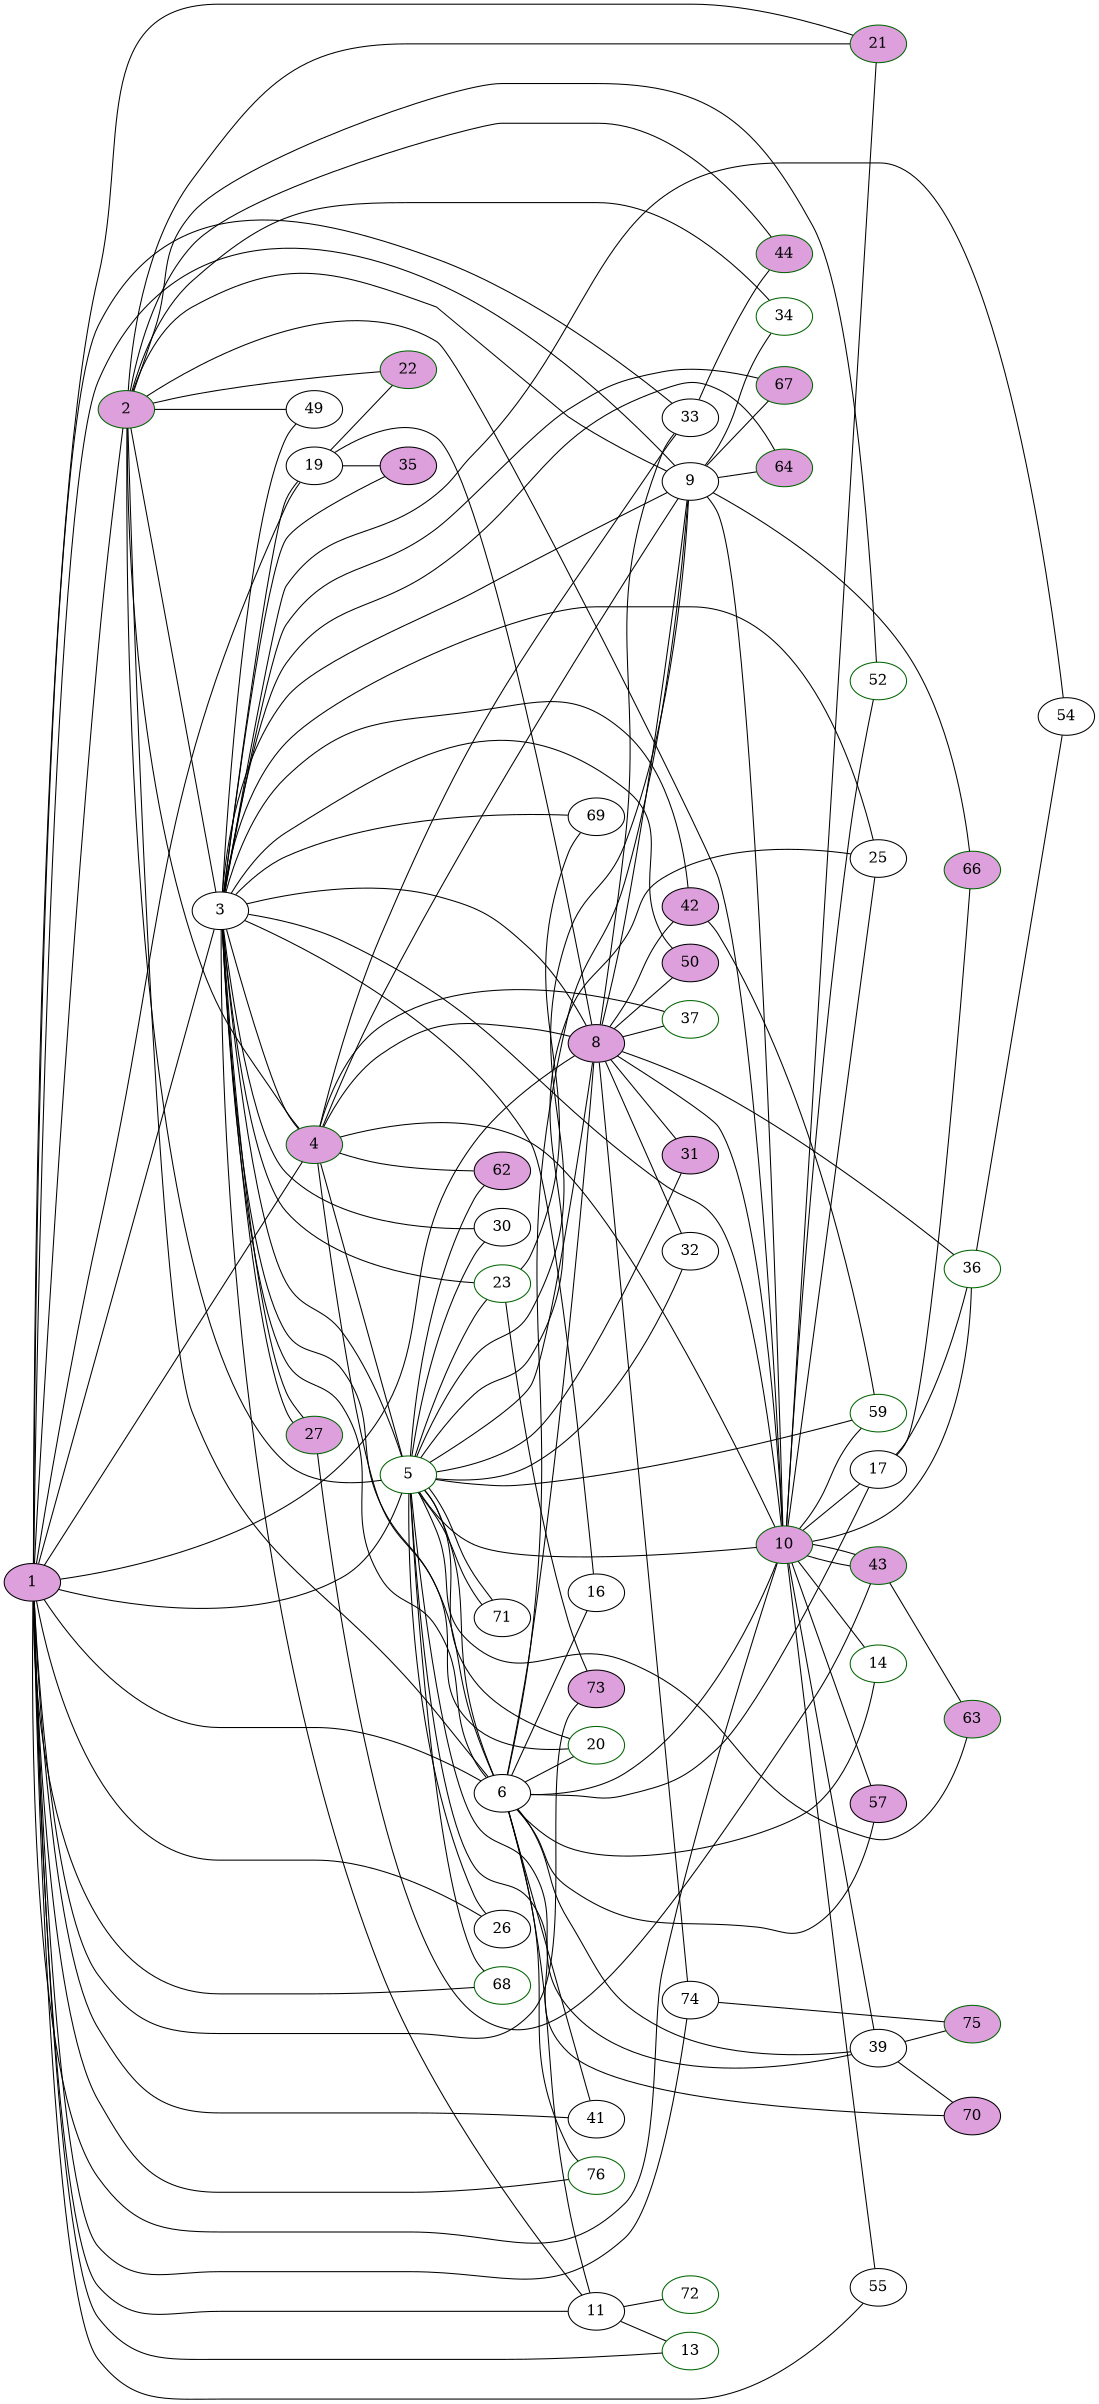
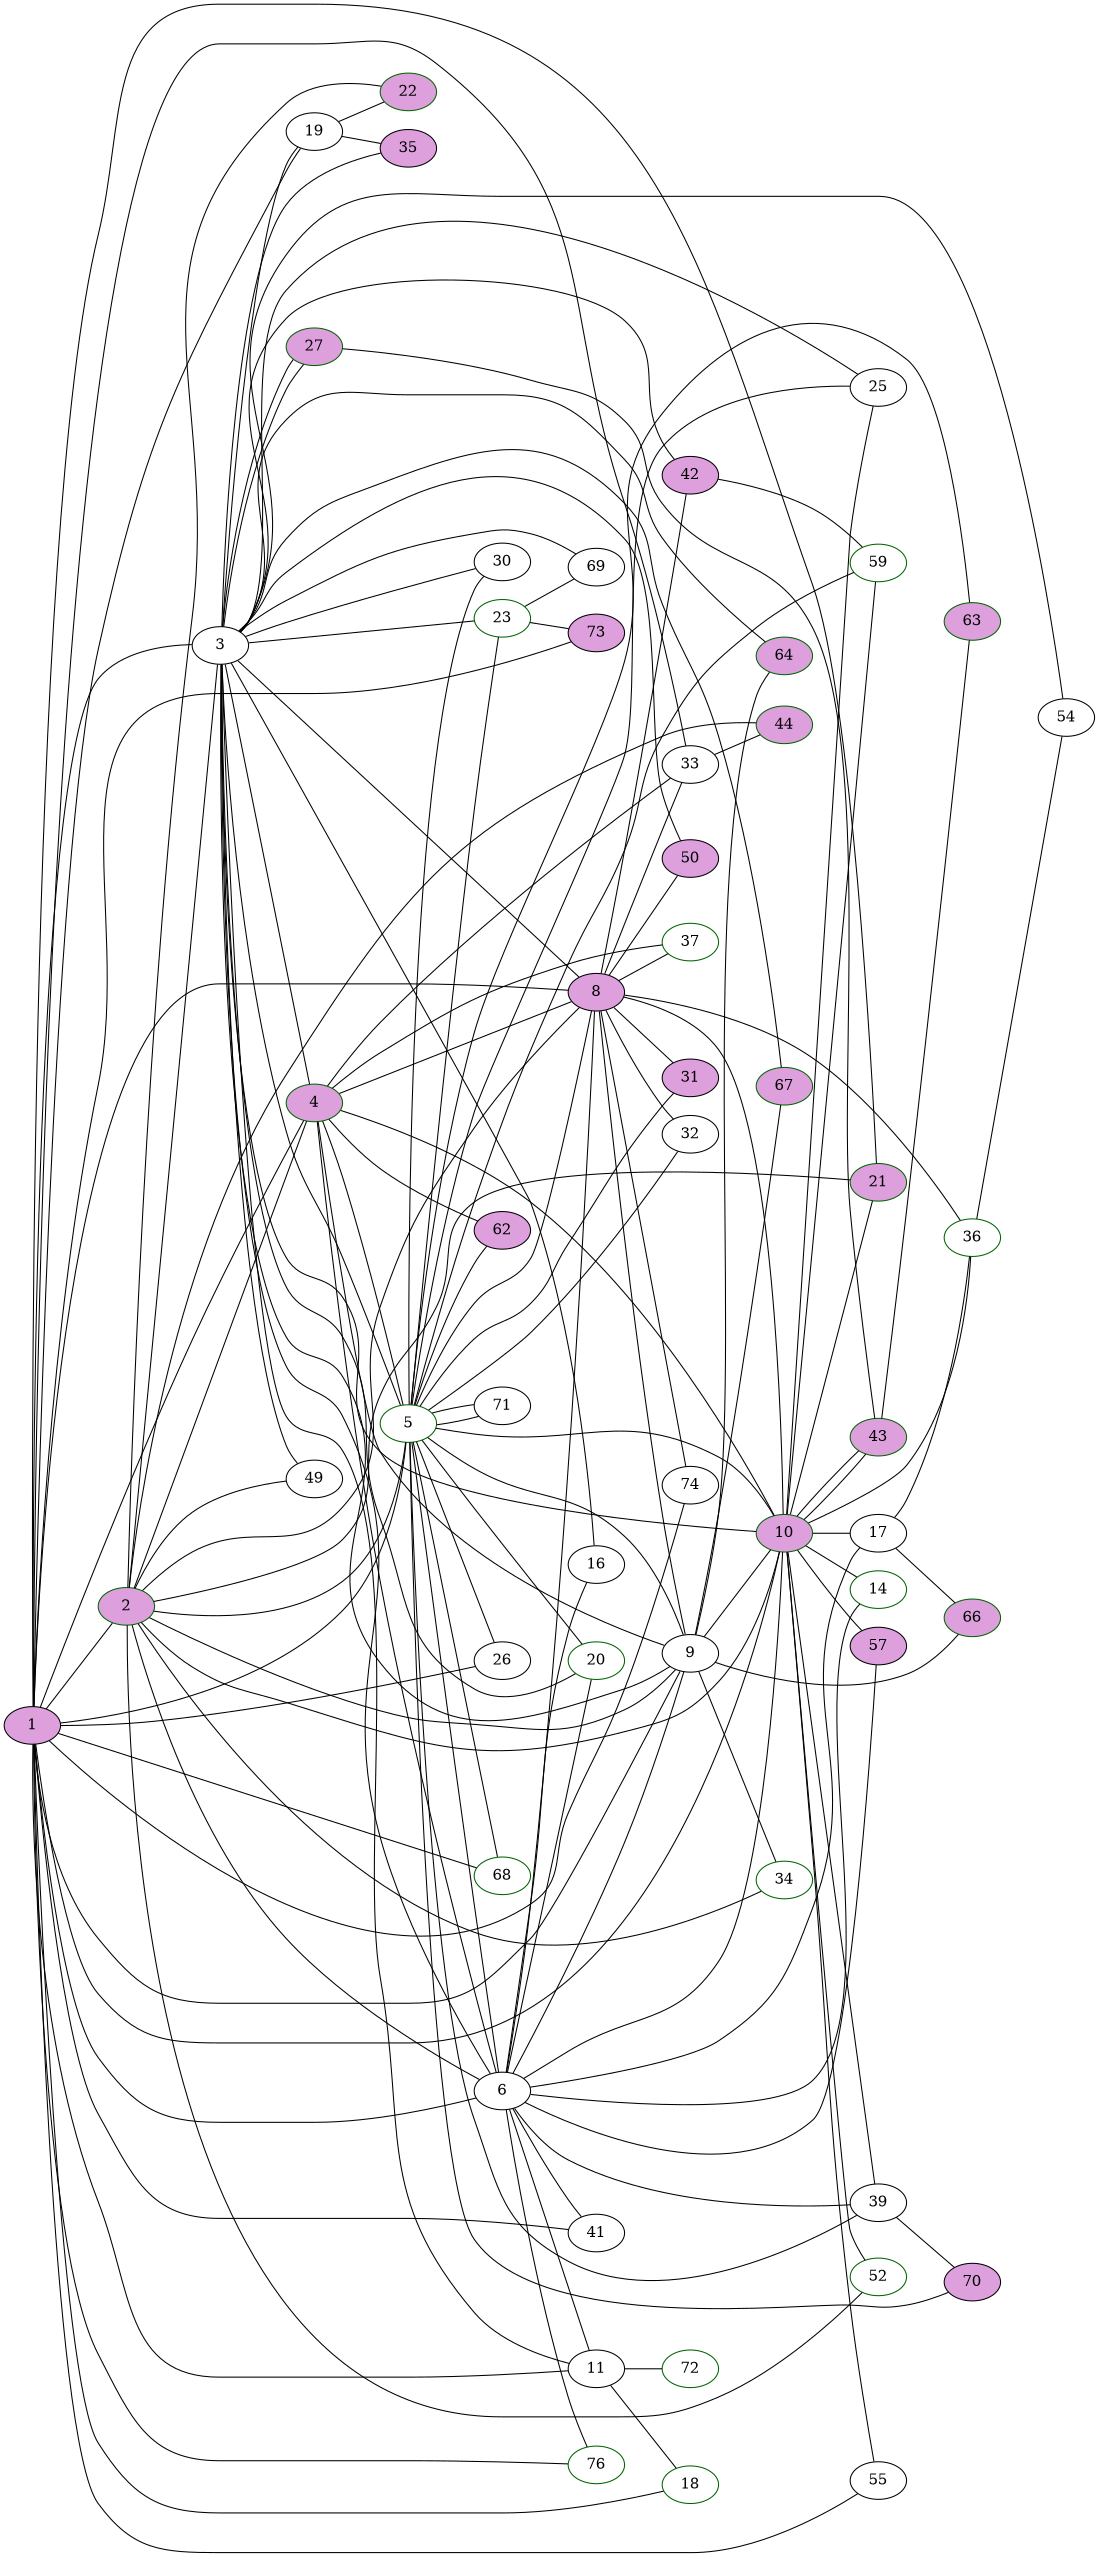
  graph {
    rankdir=LR
    node [color=black fillcolor=white style=filled]
    1 [fillcolor=plum super="+7"]
    2 [color=darkgreen fillcolor=plum super="+15"]
    3 [super="+12"]
    4 [color=darkgreen fillcolor=plum super="+22"]
    5 [color=darkgreen super="+56"]
    6 [super="+65"]
    8 [fillcolor=plum super="+24"]
    9 [super="+46"]
    10 [color=darkgreen fillcolor=plum super="+47"]
    11 [super="+13"]
-   18 [color=darkgreen label=13]
+   18 [color=darkgreen]
    19 [super="+28"]
    21 [color=darkgreen fillcolor=plum super="+51"]
    26
    33 [super="+38"]
    41
    55
    68 [color=darkgreen]
    73 [fillcolor=plum]
    74
    76 [color=darkgreen]
    n22 [color=darkgreen fillcolor=plum label=22]
    34 [color=darkgreen]
    44 [color=darkgreen fillcolor=plum]
    49
    52 [color=darkgreen]
    16
    23 [color=darkgreen]
    25 [super="+40"]
    27 [color=darkgreen fillcolor=plum super="+61"]
    30
    35 [fillcolor=plum]
    42 [fillcolor=plum super="+48"]
    50 [fillcolor=plum]
    54
    64 [color=darkgreen fillcolor=plum]
    67 [color=darkgreen fillcolor=plum]
    69
    20 [color=darkgreen]
    37 [color=darkgreen]
    62 [fillcolor=plum]
    31 [fillcolor=plum]
    32
    39 [super="+58"]
    59 [color=darkgreen super="+60"]
    63 [color=darkgreen fillcolor=plum]
    70 [fillcolor=plum]
    71
    14 [color=darkgreen]
    17 [super="+45"]
    57 [fillcolor=plum]
    36 [color=darkgreen super="+53"]
    66 [color=darkgreen fillcolor=plum]
    43 [color=darkgreen fillcolor=plum]
    72 [color=darkgreen]
-   75 [color=darkgreen fillcolor=plum]
    1 -- 2 [weight=2]
    1 -- 3 [weight=3]
    1 -- 4 [weight=2]
    1 -- 5 [weight=2]
    1 -- 6 [weight=2]
    1 -- 8 [weight=3]
    1 -- 9 [weight=2]
    1 -- 10 [weight=2]
    1 -- 11
    1 -- 18
    1 -- 19
    1 -- 21
    1 -- 26
    1 -- 33
    1 -- 41
    1 -- 55
    1 -- 68
    1 -- 73
    1 -- 74
    1 -- 76
    2 -- 3
    2 -- 4
    2 -- 5 [weight=2]
    2 -- 6
-   19 -- 8
+   2 -- 8
    2 -- 9
    2 -- 10
    2 -- 21
    2 -- n22
    2 -- 34
    2 -- 44
    2 -- 49
    2 -- 52
    3 -- 4
    3 -- 5
    3 -- 6 [weight=2]
    3 -- 8
    3 -- 9
    3 -- 10
    3 -- 11
    3 -- 19 [weight=2]
    3 -- 49
    3 -- 16
    3 -- 23
    3 -- 25
    3 -- 27
    3 -- 27
    3 -- 30
    3 -- 35
    3 -- 42
    3 -- 50
    3 -- 54
    3 -- 64
    3 -- 67
    3 -- 69
    3 -- 20
    4 -- 5
    4 -- 6
    4 -- 8
    4 -- 9
    4 -- 10 [weight=2]
    4 -- 33
    4 -- 37
    4 -- 62
    5 -- 6 [weight=2]
    5 -- 8
    5 -- 9
    5 -- 10
    5 -- 26
    5 -- 68
    5 -- 23
    5 -- 25
    5 -- 30
    5 -- 20
    5 -- 62
    5 -- 31
    5 -- 32
    5 -- 39
    5 -- 59
    5 -- 63
    5 -- 70
    5 -- 71
    5 -- 71
    6 -- 8
    6 -- 9
    6 -- 10
    6 -- 11
    6 -- 41
    6 -- 76
    6 -- 16
    6 -- 20
    6 -- 39
    6 -- 14
    6 -- 17
    6 -- 57
    8 -- 9
    8 -- 10
    8 -- 33
    8 -- 74
    8 -- 42 [weight=2]
    8 -- 50
    8 -- 37
    8 -- 31
    8 -- 32
    8 -- 36
    9 -- 10 [weight=2]
    9 -- 34
    9 -- 64
    9 -- 67
    9 -- 66
    10 -- 21
    10 -- 55
    10 -- 52
    10 -- 25
    10 -- 39
    10 -- 59
    10 -- 14
    10 -- 17
    10 -- 57
    10 -- 36
    10 -- 43 [weight=2]
    10 -- 43
    11 -- 18
    11 -- 72
    19 -- n22
    19 -- 35
    33 -- 44
-   74 -- 75
    23 -- 73
    23 -- 69
    27 -- 43
    42 -- 59
    39 -- 70
-   39 -- 75
    17 -- 36
    17 -- 66
    36 -- 54
    43 -- 63
  }
